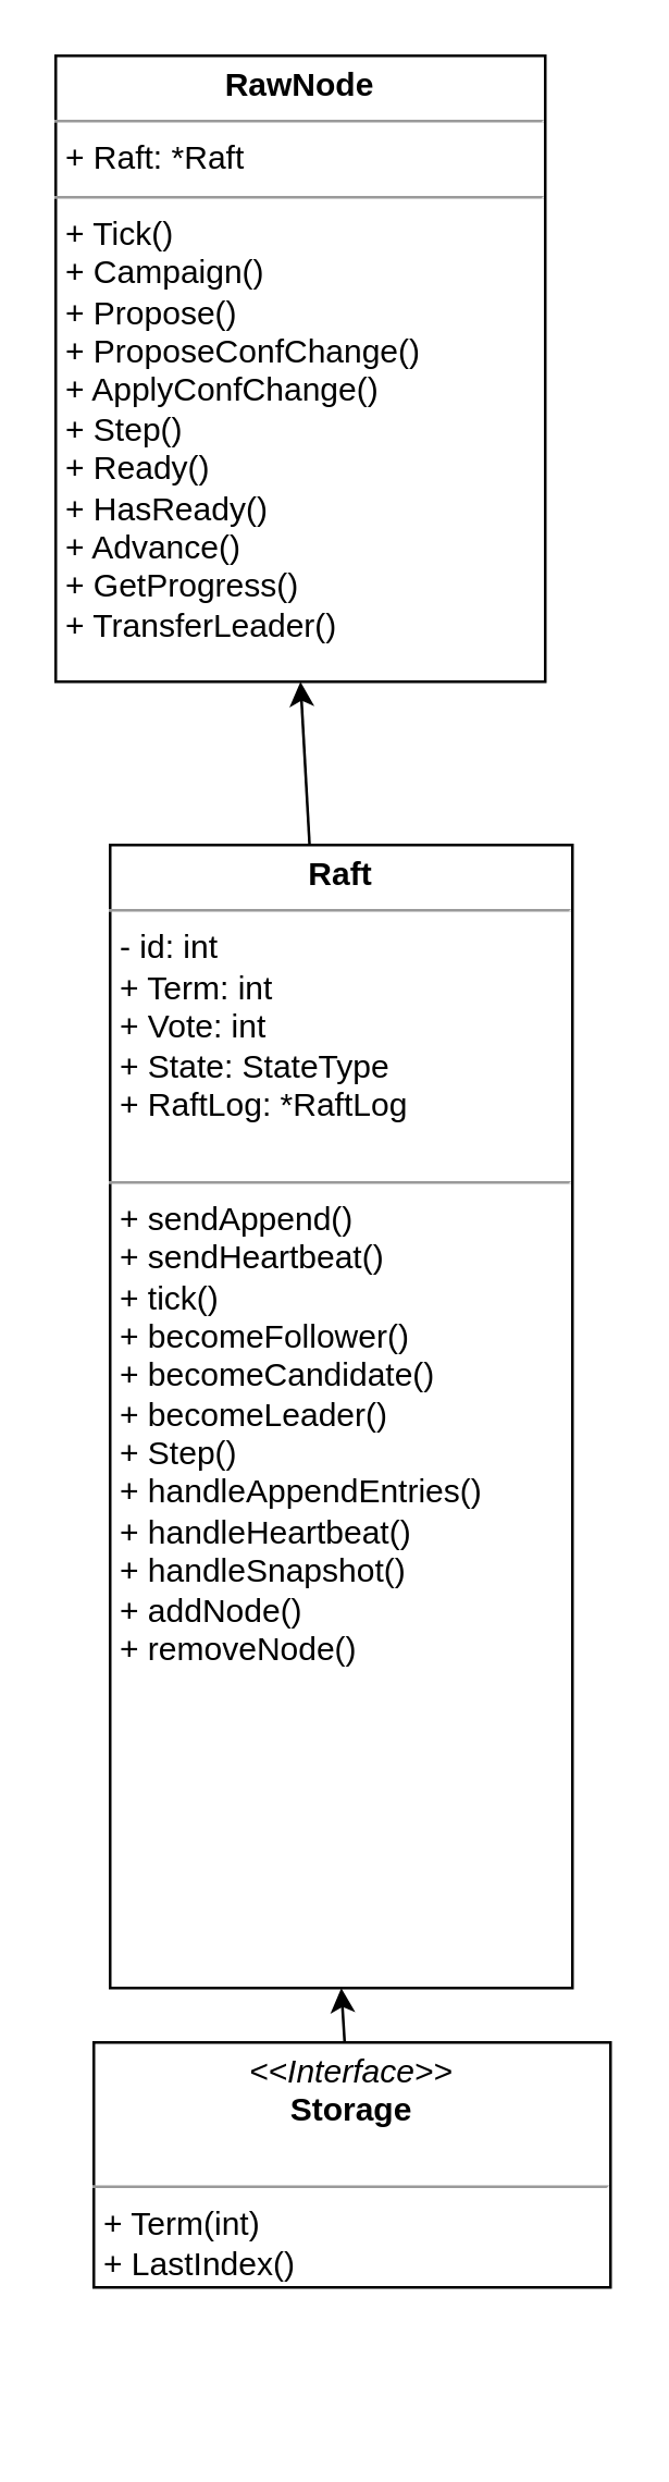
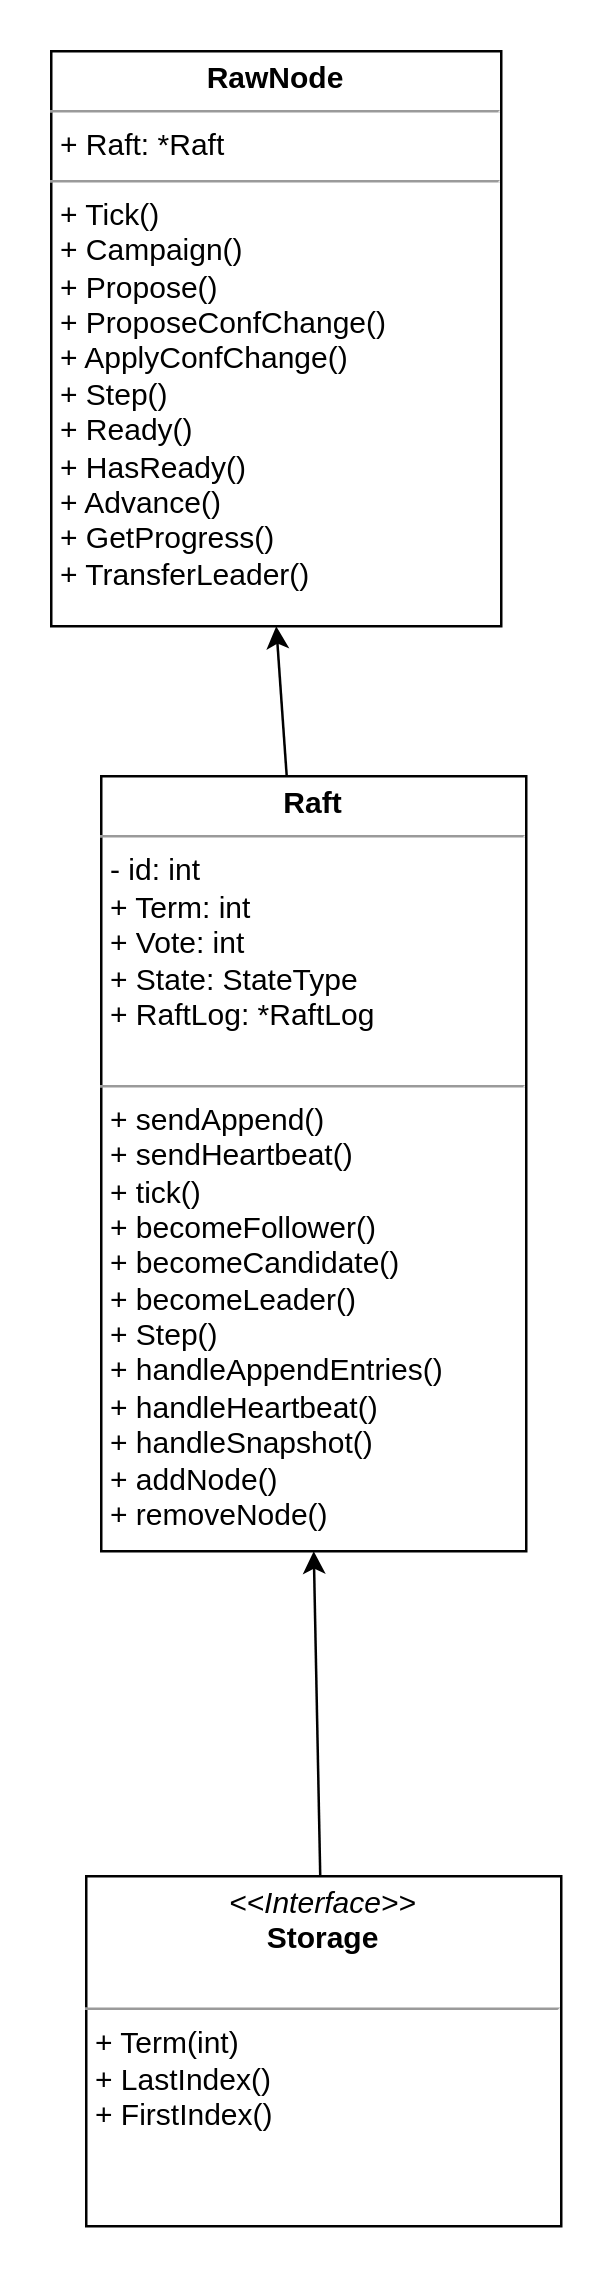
  <mxCell id="0" />
  <mxCell id="1" parent="0" />
  <mxCell id="2" style="edgeStyle=none;html=1;entryX=0.5;entryY=1;entryDx=0;entryDy=0;" parent="1" source="3" target="4" edge="1"><mxGeometry relative="1" as="geometry" /></mxCell>
- <mxCell id="3" value="&lt;p style=&quot;margin: 0px ; margin-top: 4px ; text-align: center&quot;&gt;&lt;b&gt;Raft&lt;/b&gt;&lt;/p&gt;&lt;hr size=&quot;1&quot;&gt;&lt;p style=&quot;margin: 0px ; margin-left: 4px&quot;&gt;- id: int&lt;/p&gt;&lt;p style=&quot;margin: 0px ; margin-left: 4px&quot;&gt;+ Term: int&lt;/p&gt;&lt;p style=&quot;margin: 0px ; margin-left: 4px&quot;&gt;+ Vote: int&lt;/p&gt;&lt;p style=&quot;margin: 0px ; margin-left: 4px&quot;&gt;+ State: StateType&lt;/p&gt;&lt;p style=&quot;margin: 0px ; margin-left: 4px&quot;&gt;+ RaftLog: *RaftLog&lt;/p&gt;&lt;p style=&quot;margin: 0px ; margin-left: 4px&quot;&gt;&lt;br&gt;&lt;/p&gt;&lt;hr size=&quot;1&quot;&gt;&lt;p style=&quot;margin: 0px ; margin-left: 4px&quot;&gt;+ sendAppend()&lt;/p&gt;&lt;p style=&quot;margin: 0px ; margin-left: 4px&quot;&gt;+ sendHeartbeat()&lt;/p&gt;&lt;p style=&quot;margin: 0px ; margin-left: 4px&quot;&gt;+ tick()&lt;/p&gt;&lt;p style=&quot;margin: 0px ; margin-left: 4px&quot;&gt;+ becomeFollower()&lt;/p&gt;&lt;p style=&quot;margin: 0px ; margin-left: 4px&quot;&gt;+ becomeCandidate()&lt;/p&gt;&lt;p style=&quot;margin: 0px ; margin-left: 4px&quot;&gt;+ becomeLeader()&lt;/p&gt;&lt;p style=&quot;margin: 0px ; margin-left: 4px&quot;&gt;+ Step()&lt;/p&gt;&lt;p style=&quot;margin: 0px ; margin-left: 4px&quot;&gt;+ handleAppendEntries()&lt;/p&gt;&lt;p style=&quot;margin: 0px ; margin-left: 4px&quot;&gt;+ handleHeartbeat()&lt;/p&gt;&lt;p style=&quot;margin: 0px ; margin-left: 4px&quot;&gt;+ handleSnapshot()&lt;/p&gt;&lt;p style=&quot;margin: 0px ; margin-left: 4px&quot;&gt;+ addNode()&lt;/p&gt;&lt;p style=&quot;margin: 0px ; margin-left: 4px&quot;&gt;+ removeNode()&lt;/p&gt;" style="verticalAlign=top;align=left;overflow=fill;fontSize=12;fontFamily=Helvetica;html=1;" parent="1" vertex="1"><mxGeometry x="40" y="310" width="170" height="420" as="geometry" /></mxCell>
+ <mxCell id="3" value="&lt;p style=&quot;margin: 0px ; margin-top: 4px ; text-align: center&quot;&gt;&lt;b&gt;Raft&lt;/b&gt;&lt;/p&gt;&lt;hr size=&quot;1&quot;&gt;&lt;p style=&quot;margin: 0px ; margin-left: 4px&quot;&gt;- id: int&lt;/p&gt;&lt;p style=&quot;margin: 0px ; margin-left: 4px&quot;&gt;+ Term: int&lt;/p&gt;&lt;p style=&quot;margin: 0px ; margin-left: 4px&quot;&gt;+ Vote: int&lt;/p&gt;&lt;p style=&quot;margin: 0px ; margin-left: 4px&quot;&gt;+ State: StateType&lt;/p&gt;&lt;p style=&quot;margin: 0px ; margin-left: 4px&quot;&gt;+ RaftLog: *RaftLog&lt;/p&gt;&lt;p style=&quot;margin: 0px ; margin-left: 4px&quot;&gt;&lt;br&gt;&lt;/p&gt;&lt;hr size=&quot;1&quot;&gt;&lt;p style=&quot;margin: 0px ; margin-left: 4px&quot;&gt;+ sendAppend()&lt;/p&gt;&lt;p style=&quot;margin: 0px ; margin-left: 4px&quot;&gt;+ sendHeartbeat()&lt;/p&gt;&lt;p style=&quot;margin: 0px ; margin-left: 4px&quot;&gt;+ tick()&lt;/p&gt;&lt;p style=&quot;margin: 0px ; margin-left: 4px&quot;&gt;+ becomeFollower()&lt;/p&gt;&lt;p style=&quot;margin: 0px ; margin-left: 4px&quot;&gt;+ becomeCandidate()&lt;/p&gt;&lt;p style=&quot;margin: 0px ; margin-left: 4px&quot;&gt;+ becomeLeader()&lt;/p&gt;&lt;p style=&quot;margin: 0px ; margin-left: 4px&quot;&gt;+ Step()&lt;/p&gt;&lt;p style=&quot;margin: 0px ; margin-left: 4px&quot;&gt;+ handleAppendEntries()&lt;/p&gt;&lt;p style=&quot;margin: 0px ; margin-left: 4px&quot;&gt;+ handleHeartbeat()&lt;/p&gt;&lt;p style=&quot;margin: 0px ; margin-left: 4px&quot;&gt;+ handleSnapshot()&lt;/p&gt;&lt;p style=&quot;margin: 0px ; margin-left: 4px&quot;&gt;+ addNode()&lt;/p&gt;&lt;p style=&quot;margin: 0px ; margin-left: 4px&quot;&gt;+ removeNode()&lt;/p&gt;" style="verticalAlign=top;align=left;overflow=fill;fontSize=12;fontFamily=Helvetica;html=1;" parent="1" vertex="1"><mxGeometry x="40" y="310" width="170" height="310" as="geometry" /></mxCell>
  <mxCell id="4" value="&lt;p style=&quot;margin: 0px ; margin-top: 4px ; text-align: center&quot;&gt;&lt;b&gt;RawNode&lt;/b&gt;&lt;/p&gt;&lt;hr size=&quot;1&quot;&gt;&lt;p style=&quot;margin: 0px ; margin-left: 4px&quot;&gt;+ Raft: *Raft&lt;/p&gt;&lt;hr size=&quot;1&quot;&gt;&lt;p style=&quot;margin: 0px ; margin-left: 4px&quot;&gt;+ Tick()&lt;/p&gt;&lt;p style=&quot;margin: 0px ; margin-left: 4px&quot;&gt;+ Campaign()&lt;/p&gt;&lt;p style=&quot;margin: 0px ; margin-left: 4px&quot;&gt;+ Propose()&lt;/p&gt;&lt;p style=&quot;margin: 0px ; margin-left: 4px&quot;&gt;+ ProposeConfChange()&lt;/p&gt;&lt;p style=&quot;margin: 0px ; margin-left: 4px&quot;&gt;+ ApplyConfChange()&lt;/p&gt;&lt;p style=&quot;margin: 0px ; margin-left: 4px&quot;&gt;+ Step()&lt;/p&gt;&lt;p style=&quot;margin: 0px ; margin-left: 4px&quot;&gt;+ Ready()&lt;/p&gt;&lt;p style=&quot;margin: 0px ; margin-left: 4px&quot;&gt;+ HasReady()&lt;/p&gt;&lt;p style=&quot;margin: 0px ; margin-left: 4px&quot;&gt;+ Advance()&lt;/p&gt;&lt;p style=&quot;margin: 0px ; margin-left: 4px&quot;&gt;+ GetProgress()&lt;/p&gt;&lt;p style=&quot;margin: 0px ; margin-left: 4px&quot;&gt;+ TransferLeader()&lt;/p&gt;" style="verticalAlign=top;align=left;overflow=fill;fontSize=12;fontFamily=Helvetica;html=1;" parent="1" vertex="1"><mxGeometry x="20" y="20" width="180" height="230" as="geometry" /></mxCell>
  <mxCell id="5" style="edgeStyle=none;html=1;entryX=0.5;entryY=1;entryDx=0;entryDy=0;" edge="1" parent="1" source="6" target="3"><mxGeometry relative="1" as="geometry" /></mxCell>
- <mxCell id="6" value="&lt;p style=&quot;margin: 0px ; margin-top: 4px ; text-align: center&quot;&gt;&lt;i&gt;&amp;lt;&amp;lt;Interface&amp;gt;&amp;gt;&lt;/i&gt;&lt;br&gt;&lt;b&gt;Storage&lt;/b&gt;&lt;/p&gt;&lt;p style=&quot;margin: 0px ; margin-left: 4px&quot;&gt;&lt;br&gt;&lt;/p&gt;&lt;hr size=&quot;1&quot;&gt;&lt;p style=&quot;margin: 0px ; margin-left: 4px&quot;&gt;+ Term(int)&lt;br&gt;+ LastIndex()&lt;/p&gt;&lt;p style=&quot;margin: 0px ; margin-left: 4px&quot;&gt;+ FirstIndex()&lt;/p&gt;" style="verticalAlign=top;align=left;overflow=fill;fontSize=12;fontFamily=Helvetica;html=1;" vertex="1" parent="1"><mxGeometry x="34" y="750" width="190" height="90" as="geometry" /></mxCell>
+ <mxCell id="6" value="&lt;p style=&quot;margin: 0px ; margin-top: 4px ; text-align: center&quot;&gt;&lt;i&gt;&amp;lt;&amp;lt;Interface&amp;gt;&amp;gt;&lt;/i&gt;&lt;br&gt;&lt;b&gt;Storage&lt;/b&gt;&lt;/p&gt;&lt;p style=&quot;margin: 0px ; margin-left: 4px&quot;&gt;&lt;br&gt;&lt;/p&gt;&lt;hr size=&quot;1&quot;&gt;&lt;p style=&quot;margin: 0px ; margin-left: 4px&quot;&gt;+ Term(int)&lt;br&gt;+ LastIndex()&lt;/p&gt;&lt;p style=&quot;margin: 0px ; margin-left: 4px&quot;&gt;+ FirstIndex()&lt;/p&gt;" style="verticalAlign=top;align=left;overflow=fill;fontSize=12;fontFamily=Helvetica;html=1;" vertex="1" parent="1"><mxGeometry x="34" y="750" width="190" height="140" as="geometry" /></mxCell>
